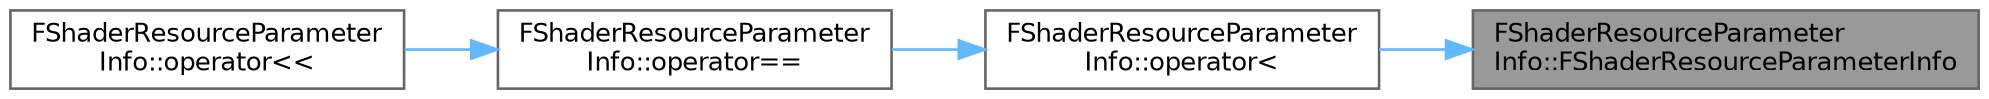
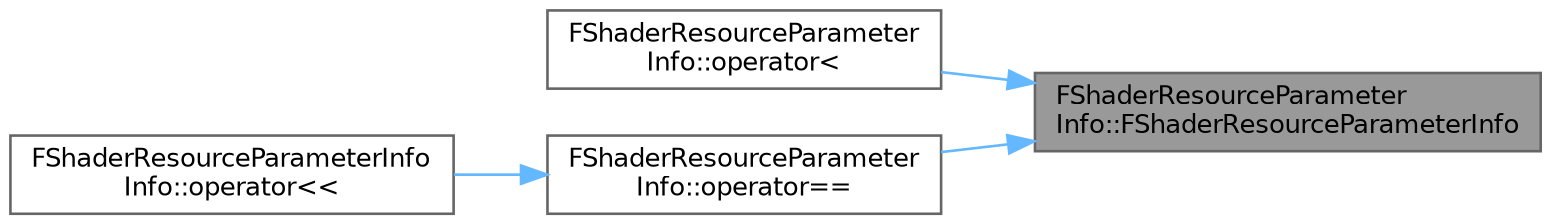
  digraph {
    rankdir=RL
    node [color=grey40 fillcolor=white fontname=Helvetica fontsize=10 shape=box style=filled]
    edge [color=steelblue1 dir=back fontname=Helvetica fontsize=10 labelfontname=Helvetica labelfontsize=10 style=solid]
    n1 [color=gray40 fillcolor=grey60 fontcolor=black height=0.2 label="FShaderResourceParameter\lInfo::FShaderResourceParameterInfo" width=0.4]
    n2 [height=0.2 label="FShaderResourceParameter\lInfo::operator\<" width=0.4]
    n3 [height=0.2 label="FShaderResourceParameter\lInfo::operator==" width=0.4]
-   n4 [height=0.2 label="FShaderResourceParameter\lInfo::operator\<\<" width=0.4]
+   n4 [height=0.2 label="FShaderResourceParameterInfo\lInfo::operator\<\<" width=0.4]
    n1 -> n2
-   n2 -> n3
+   n1 -> n3
    n3 -> n4
  }
